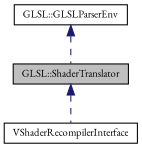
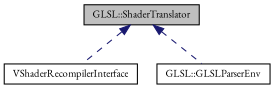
  digraph {
    fontname="EB Garamond"
    node [color=black fillcolor=white fontname="EB Garamond" fontsize=10 shape=record style=filled]
    edge [color=midnightblue dir=back fontname="EB Garamond" fontsize=10 labelfontname=Helvetica labelfontsize=10 style=dashed]
    n1 [fillcolor=grey75 fontcolor=black height=0.2 label="GLSL::ShaderTranslator" width=0.4]
    n2 [height=0.2 label=VShaderRecompilerInterface width=0.4]
    n3 [height=0.2 label="GLSL::GLSLParserEnv" width=0.4]
    n1 -> n2
-   n3 -> n1
+   n1 -> n3
  }
